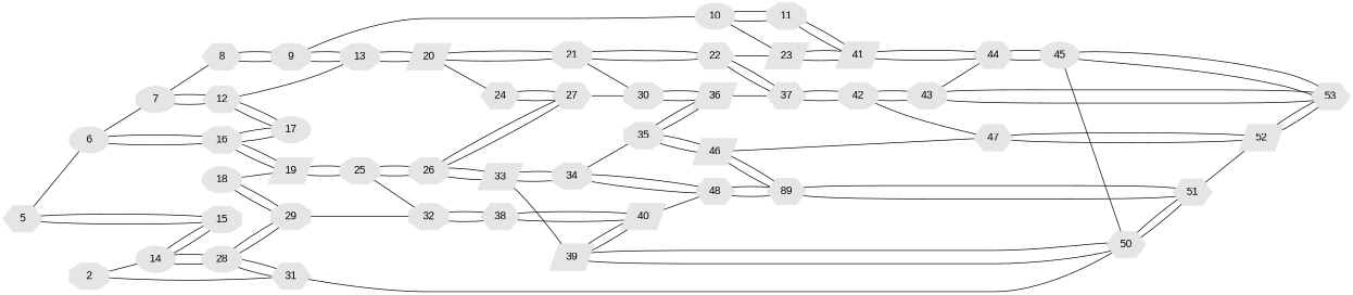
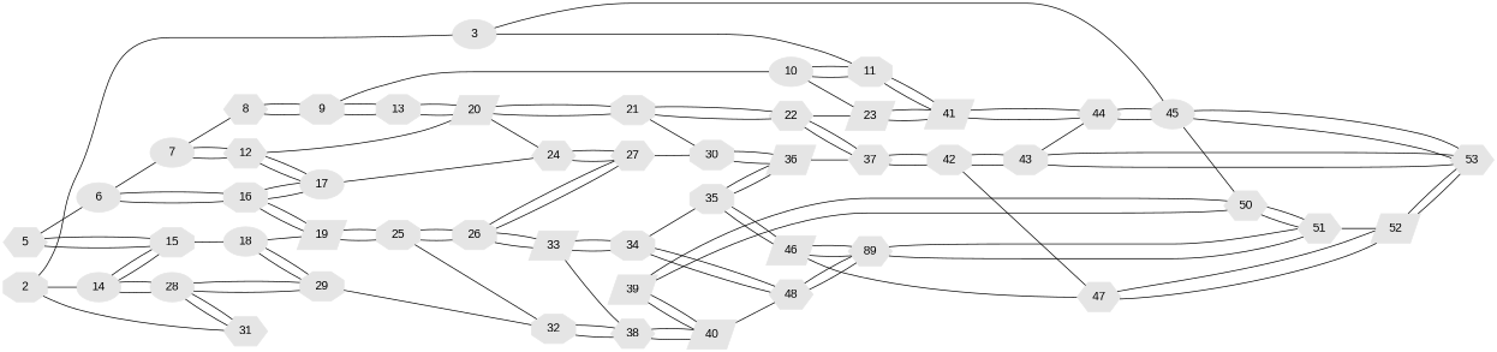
  graph {
    fontname="Liberation Sans"
    rankdir=LR
    node [color=gray90 fontname="Liberation Sans" shape=octagon style=filled]
    edge [fontname="Liberation Sans"]
+   3 [shape=ellipse]
    2
    14 [shape=ellipse]
    31 [shape=hexagon]
    5 [shape=hexagon]
    6 [shape=ellipse]
    15
    11
    45 [shape=ellipse]
    28 [shape=ellipse]
    50 [shape=hexagon]
    41 [shape=parallelogram]
    53 [shape=hexagon]
    8 [shape=hexagon]
    9
    7 [shape=ellipse]
    16
    18 [shape=ellipse]
    12 [shape=hexagon]
    17 [shape=ellipse]
    19 [shape=parallelogram]
    13
    10 [shape=ellipse]
    23 [shape=parallelogram]
    20 [shape=parallelogram]
    44 [shape=hexagon]
    24 [shape=hexagon]
    21
    29
    25
    27 [shape=hexagon]
    32
    26
    22 [shape=hexagon]
    30
    37 [shape=hexagon]
    36 [shape=parallelogram]
    42
    33 [shape=parallelogram]
    38 [shape=hexagon]
    34
    39 [shape=parallelogram]
    40 [shape=parallelogram]
    51 [shape=hexagon]
    35
    48 [shape=hexagon]
    46 [shape=parallelogram]
    n48 [label=89 shape=hexagon]
    47 [shape=hexagon]
    43
    52 [shape=parallelogram]
+   3 -- 11
+   3 -- 45
+   2 -- 3
    2 -- 14
    2 -- 31
    14 -- 15
    14 -- 15
    14 -- 28
    14 -- 28
-   31 -- 50
    5 -- 6
    5 -- 15
    5 -- 15
    6 -- 7
    6 -- 16
    6 -- 16
+   15 -- 18
    11 -- 41
    11 -- 41
    45 -- 50
    45 -- 53
    45 -- 53
    28 -- 31
    28 -- 31
    28 -- 29
    28 -- 29
    50 -- 51
    50 -- 51
    41 -- 44
    41 -- 44
    8 -- 9
    8 -- 9
    9 -- 13
    9 -- 13
    9 -- 10
    7 -- 8
    7 -- 12
    7 -- 12
    16 -- 17
    16 -- 17
    16 -- 19
    16 -- 19
    18 -- 19
    18 -- 29
    18 -- 29
    12 -- 17
    12 -- 17
-   12 -- 13
+   12 -- 20
+   17 -- 24
    19 -- 25
    19 -- 25
    13 -- 20
    13 -- 20
    10 -- 11
    10 -- 11
    10 -- 23
    23 -- 41
    23 -- 41
    20 -- 24
    20 -- 21
    20 -- 21
    44 -- 45
    44 -- 45
    24 -- 27
    24 -- 27
    21 -- 22
    21 -- 22
    21 -- 30
    29 -- 32
    25 -- 32
    25 -- 26
    25 -- 26
    27 -- 30
    32 -- 38
    32 -- 38
    26 -- 27
    26 -- 27
    26 -- 33
    26 -- 33
    22 -- 23
    22 -- 37
    22 -- 37
    30 -- 36
    30 -- 36
    37 -- 42
    37 -- 42
    36 -- 37
    42 -- 47
    42 -- 43
    42 -- 43
-   33 -- 39
+   33 -- 38
    33 -- 34
    33 -- 34
    38 -- 40
    38 -- 40
    34 -- 35
    34 -- 48
    34 -- 48
    39 -- 50
    39 -- 50
    39 -- 40
    39 -- 40
    40 -- 48
    51 -- 52
    35 -- 36
    35 -- 36
    35 -- 46
    35 -- 46
    48 -- n48
    48 -- n48
    46 -- n48
    46 -- n48
    46 -- 47
    n48 -- 51
    n48 -- 51
    47 -- 52
    47 -- 52
    43 -- 53
    43 -- 53
    43 -- 44
    52 -- 53
    52 -- 53
  }
